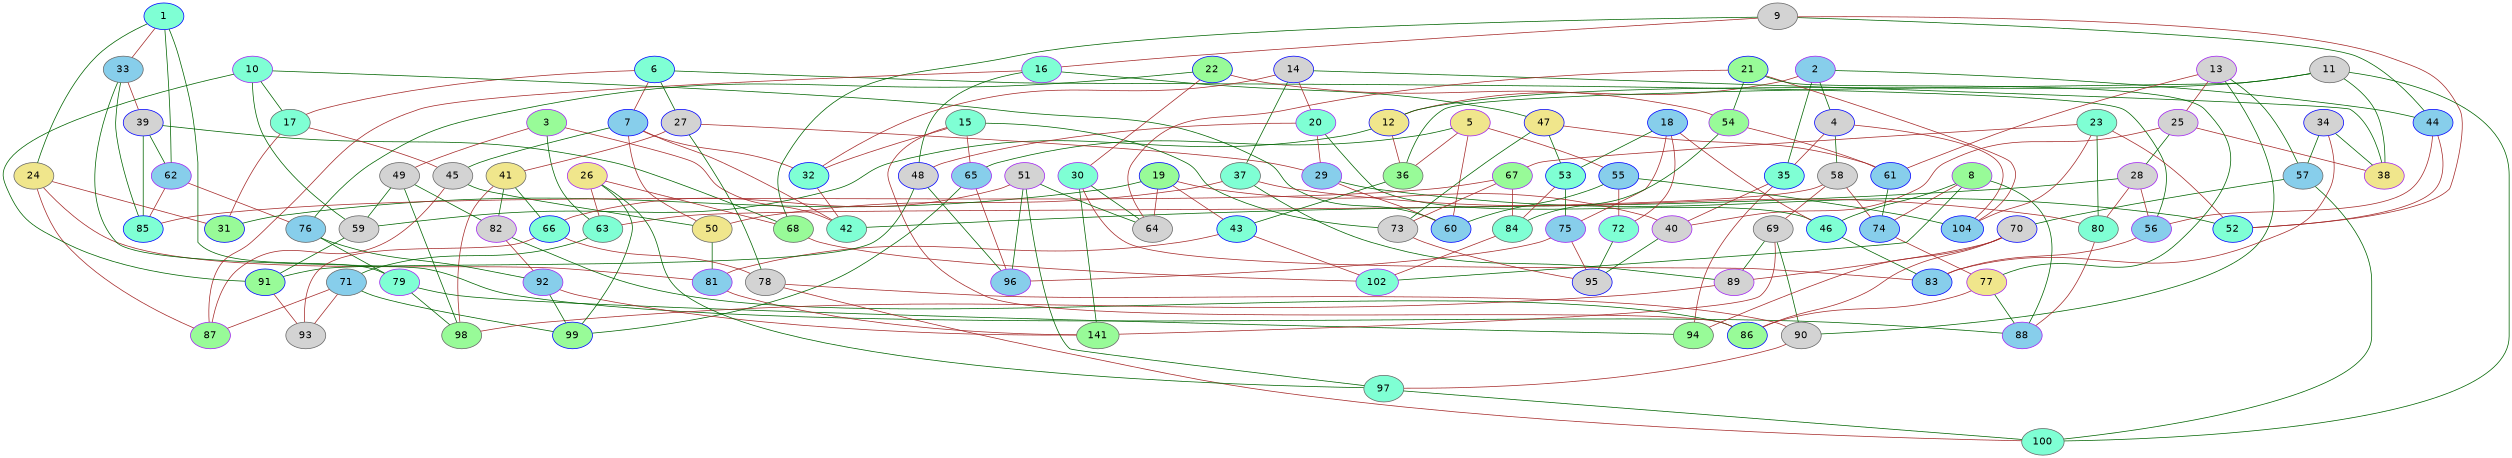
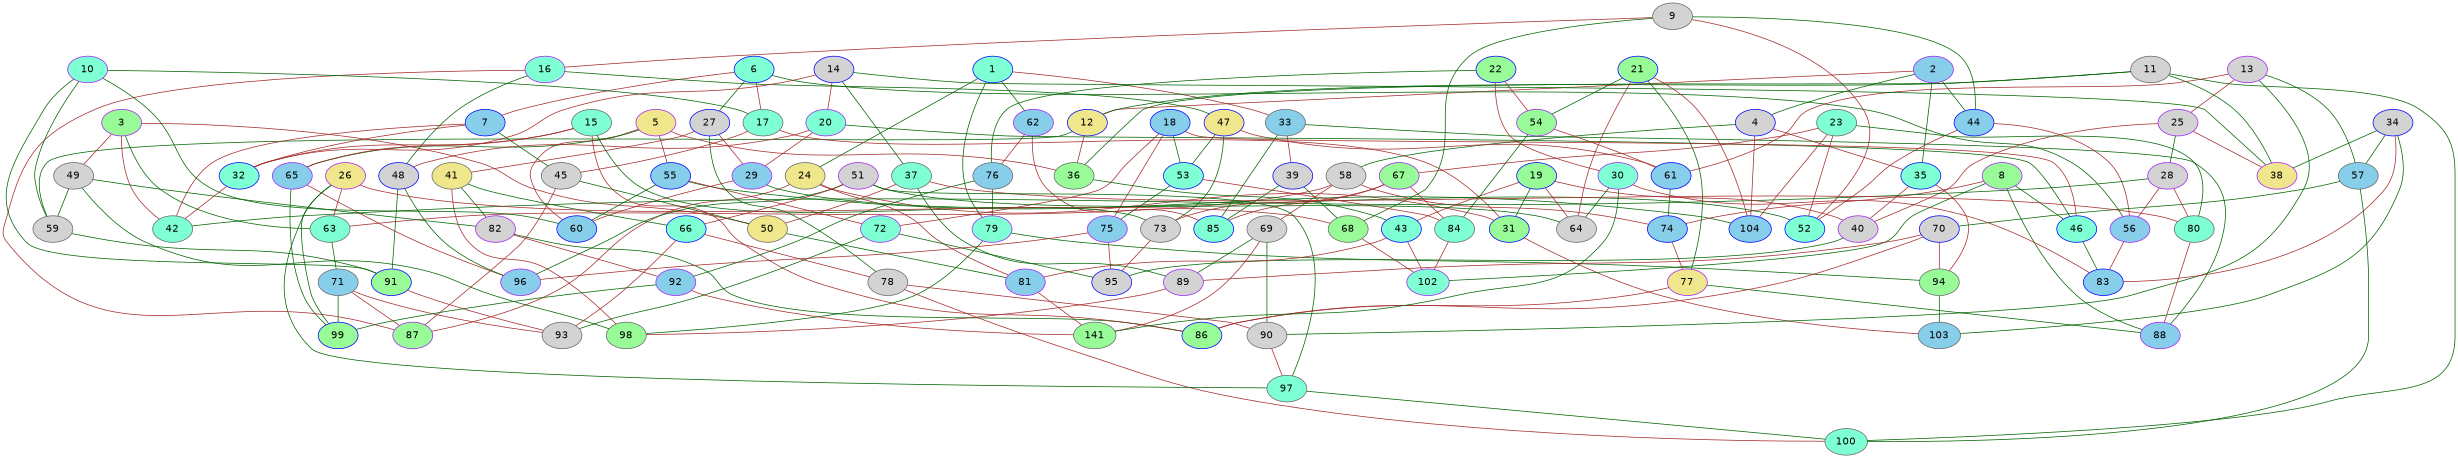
  graph {
    fontname="DejaVu Sans"
    node [color=blue fillcolor=aquamarine fontname="DejaVu Sans" style=filled]
    edge [color=brown fontname="DejaVu Sans"]
    24 [color=gray40 fillcolor=khaki]
    1
    33 [color=gray40 fillcolor=skyblue]
    62 [color=purple fillcolor=skyblue]
    79 [color=purple]
    87 [color=purple fillcolor=palegreen]
    31 [fillcolor=palegreen]
    81 [color=purple fillcolor=skyblue]
    88 [color=purple fillcolor=skyblue]
    39 [fillcolor=lightgrey]
    85
    76 [color=gray40 fillcolor=skyblue]
    94 [color=gray40 fillcolor=palegreen]
    98 [color=gray40 fillcolor=palegreen]
    2 [color=purple fillcolor=skyblue]
    4 [fillcolor=lightgrey]
    12 [fillcolor=khaki]
    35
    44 [fillcolor=skyblue]
    58 [color=gray40 fillcolor=lightgrey]
    104 [fillcolor=skyblue]
    36 [color=gray40 fillcolor=palegreen]
    59 [color=gray40 fillcolor=lightgrey]
    40 [color=purple fillcolor=lightgrey]
    56 [color=purple fillcolor=skyblue]
    52
    3 [color=purple fillcolor=palegreen]
    42 [color=gray40]
    49 [color=gray40 fillcolor=lightgrey]
    50 [color=gray40 fillcolor=khaki]
    63 [color=gray40]
    82 [color=purple fillcolor=lightgrey]
    71 [color=gray40 fillcolor=skyblue]
    74 [fillcolor=skyblue]
    69 [color=gray40 fillcolor=lightgrey]
    5 [color=purple fillcolor=khaki]
    55 [fillcolor=skyblue]
    60 [fillcolor=skyblue]
    65 [color=purple fillcolor=skyblue]
    43
    72 [color=purple]
    99 [fillcolor=palegreen]
    96 [color=purple fillcolor=skyblue]
    7 [fillcolor=skyblue]
    6
    17 [color=gray40]
    27 [fillcolor=lightgrey]
    32
    45 [color=gray40 fillcolor=lightgrey]
    29 [color=purple fillcolor=skyblue]
    41 [color=gray40 fillcolor=khaki]
    78 [color=gray40 fillcolor=lightgrey]
    83 [fillcolor=skyblue]
    8 [color=purple fillcolor=palegreen]
    46
    102 [color=purple]
    77 [color=purple fillcolor=khaki]
    9 [color=gray40 fillcolor=lightgrey]
    16 [color=purple]
    68 [color=gray40 fillcolor=palegreen]
    47 [fillcolor=khaki]
    48 [fillcolor=lightgrey]
    10 [color=purple]
    91 [fillcolor=palegreen]
    93 [color=gray40 fillcolor=lightgrey]
    11 [color=gray40 fillcolor=lightgrey]
    38 [color=purple fillcolor=khaki]
    100 [color=gray40]
    13 [color=purple fillcolor=lightgrey]
    25 [color=purple fillcolor=lightgrey]
    57 [color=gray40 fillcolor=skyblue]
    61 [fillcolor=skyblue]
    90 [color=gray40 fillcolor=lightgrey]
    28 [color=purple fillcolor=lightgrey]
    70 [fillcolor=lightgrey]
    97 [color=gray40]
    14 [fillcolor=lightgrey]
    20 [color=purple]
    37 [color=gray40]
    80 [color=gray40]
    89 [color=purple fillcolor=lightgrey]
    15 [color=gray40]
    73 [color=gray40 fillcolor=lightgrey]
    86 [fillcolor=palegreen]
    95 [fillcolor=lightgrey]
    53
+   103 [color=gray40 fillcolor=skyblue]
    18 [fillcolor=skyblue]
    75 [color=purple fillcolor=skyblue]
    84 [color=gray40]
    19 [fillcolor=palegreen]
    64 [color=gray40 fillcolor=lightgrey]
    21 [fillcolor=palegreen]
    54 [color=purple fillcolor=palegreen]
    22 [fillcolor=palegreen]
    30 [color=purple]
    n97 [color=gray40 fillcolor=palegreen label=141]
    92 [color=purple fillcolor=skyblue]
    23 [color=gray40]
    67 [color=purple fillcolor=palegreen]
    26 [color=purple fillcolor=khaki]
    66
    34 [fillcolor=lightgrey]
    51 [color=purple fillcolor=lightgrey]
    24 -- 87
    24 -- 31
    24 -- 81
    1 -- 24 [color=darkgreen]
    1 -- 33
    1 -- 62 [color=darkgreen]
    1 -- 79 [color=darkgreen]
    33 -- 88 [color=darkgreen]
    33 -- 39
    33 -- 85 [color=darkgreen]
    62 -- 85
    62 -- 76
    79 -- 94 [color=darkgreen]
    79 -- 98 [color=darkgreen]
+   31 -- 103
    81 -- n97
-   39 -- 62 [color=darkgreen]
    39 -- 85 [color=darkgreen]
    39 -- 68 [color=darkgreen]
    76 -- 79 [color=darkgreen]
    76 -- 92 [color=darkgreen]
+   94 -- 103 [color=darkgreen]
    2 -- 4 [color=darkgreen]
    2 -- 12
    2 -- 35 [color=darkgreen]
    2 -- 44 [color=darkgreen]
    4 -- 35
    4 -- 58 [color=darkgreen]
    4 -- 104
    12 -- 36
    12 -- 59 [color=darkgreen]
    35 -- 94
    35 -- 40
    44 -- 56
    44 -- 52
    58 -- 63
    58 -- 74
    58 -- 69
    36 -- 43 [color=darkgreen]
    59 -- 91 [color=darkgreen]
    40 -- 95 [color=darkgreen]
    56 -- 83
    3 -- 42
    3 -- 49
-   7 -- 50
+   3 -- 50
    3 -- 63 [color=darkgreen]
    49 -- 98 [color=darkgreen]
    49 -- 59 [color=darkgreen]
    49 -- 82 [color=darkgreen]
    50 -- 81 [color=darkgreen]
    63 -- 71 [color=darkgreen]
    82 -- 86 [color=darkgreen]
    82 -- 92
    71 -- 87
    71 -- 99 [color=darkgreen]
    71 -- 93
    74 -- 77
    69 -- 90 [color=darkgreen]
    69 -- 89 [color=darkgreen]
    69 -- n97
    5 -- 36
    5 -- 55
    5 -- 60
    5 -- 65 [color=darkgreen]
    55 -- 104 [color=darkgreen]
    55 -- 60 [color=darkgreen]
    55 -- 72
    65 -- 99 [color=darkgreen]
    65 -- 96
    43 -- 81
    43 -- 102
+   72 -- 93 [color=darkgreen]
    72 -- 95 [color=darkgreen]
    7 -- 42
    7 -- 32
    7 -- 45 [color=darkgreen]
    6 -- 56 [color=darkgreen]
    6 -- 7
    6 -- 17
    6 -- 27 [color=darkgreen]
    17 -- 31
    17 -- 45
    27 -- 29
    27 -- 41
    27 -- 78 [color=darkgreen]
    32 -- 42
    45 -- 87
    45 -- 50 [color=darkgreen]
    29 -- 52 [color=darkgreen]
    29 -- 60
    41 -- 98
    41 -- 82 [color=darkgreen]
    41 -- 66 [color=darkgreen]
    78 -- 100
    78 -- 90
    8 -- 88 [color=darkgreen]
    8 -- 74
    8 -- 46 [color=darkgreen]
    8 -- 102 [color=darkgreen]
    46 -- 83 [color=darkgreen]
    77 -- 88 [color=darkgreen]
    77 -- 86
    9 -- 44 [color=darkgreen]
    9 -- 52
    9 -- 16
    9 -- 68 [color=darkgreen]
    16 -- 87
    16 -- 47 [color=darkgreen]
    16 -- 48 [color=darkgreen]
    68 -- 102
    47 -- 61
    47 -- 73 [color=darkgreen]
    47 -- 53 [color=darkgreen]
    48 -- 96 [color=darkgreen]
    48 -- 91 [color=darkgreen]
    10 -- 59 [color=darkgreen]
    10 -- 60 [color=darkgreen]
    10 -- 17 [color=darkgreen]
    10 -- 91 [color=darkgreen]
    91 -- 93
    11 -- 12 [color=darkgreen]
    11 -- 36 [color=darkgreen]
    11 -- 38 [color=darkgreen]
    11 -- 100 [color=darkgreen]
    13 -- 25
    13 -- 57 [color=darkgreen]
    13 -- 61
    13 -- 90 [color=darkgreen]
    25 -- 40
    25 -- 38
    25 -- 28 [color=darkgreen]
    57 -- 100 [color=darkgreen]
    57 -- 70 [color=darkgreen]
    61 -- 74 [color=darkgreen]
    90 -- 97
    28 -- 56
    28 -- 42 [color=darkgreen]
    28 -- 80
    70 -- 94
    70 -- 89
    70 -- 86
    97 -- 100 [color=darkgreen]
    14 -- 32
    14 -- 38 [color=darkgreen]
    14 -- 20
    14 -- 37 [color=darkgreen]
    20 -- 29
    20 -- 46 [color=darkgreen]
    20 -- 48
    37 -- 50
    37 -- 80
    37 -- 89 [color=darkgreen]
    80 -- 88
    89 -- 98
    15 -- 65
    15 -- 32
    15 -- 73 [color=darkgreen]
    15 -- 86
    73 -- 95
    53 -- 75 [color=darkgreen]
    53 -- 84
    18 -- 72
    18 -- 46
    18 -- 53 [color=darkgreen]
    18 -- 75
    75 -- 96
    75 -- 95
    84 -- 102
    19 -- 31 [color=darkgreen]
    19 -- 40
    19 -- 43
    19 -- 64
    21 -- 104
    21 -- 77 [color=darkgreen]
    21 -- 64
    21 -- 54 [color=darkgreen]
    54 -- 61
    54 -- 84 [color=darkgreen]
    22 -- 76 [color=darkgreen]
    22 -- 54
    22 -- 30
    30 -- 83
    30 -- 64 [color=darkgreen]
    30 -- n97 [color=darkgreen]
    92 -- 99 [color=darkgreen]
    92 -- n97
    23 -- 104
    23 -- 52
    23 -- 80 [color=darkgreen]
    23 -- 67
    67 -- 85
    67 -- 73
    67 -- 84
    26 -- 63
    26 -- 99 [color=darkgreen]
    26 -- 68
    26 -- 97 [color=darkgreen]
    66 -- 78
    66 -- 93
    34 -- 83
    34 -- 38 [color=darkgreen]
    34 -- 57 [color=darkgreen]
+   34 -- 103 [color=darkgreen]
    51 -- 96 [color=darkgreen]
    51 -- 97 [color=darkgreen]
    51 -- 64 [color=darkgreen]
    51 -- 66
  }
